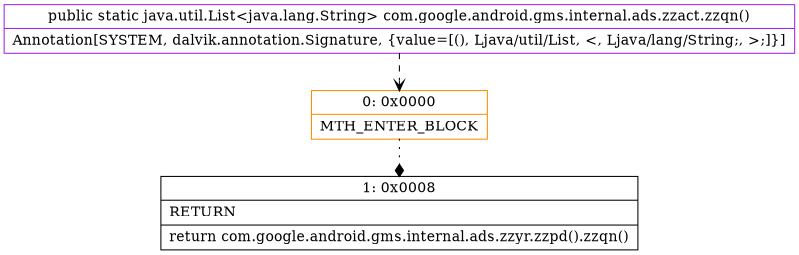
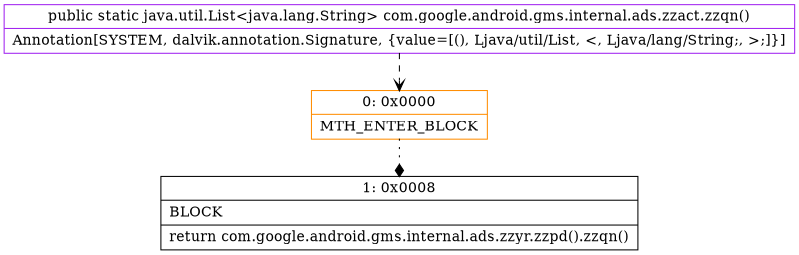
  digraph {
    node [shape=record]
    n1 [label="{0\:\ 0x0000|MTH_ENTER_BLOCK\l}" color=darkorange]
-   n2 [label="{1\:\ 0x0008|RETURN\l|return com.google.android.gms.internal.ads.zzyr.zzpd().zzqn()\l}" color=black]
+   n2 [label="{1\:\ 0x0008|BLOCK\l|return com.google.android.gms.internal.ads.zzyr.zzpd().zzqn()\l}" color=black]
    n3 [label="{public static java.util.List\<java.lang.String\> com.google.android.gms.internal.ads.zzact.zzqn()  | Annotation[SYSTEM, dalvik.annotation.Signature, \{value=[(), Ljava\/util\/List, \<, Ljava\/lang\/String;, \>;]\}]\l}" color=purple]
    n1 -> n2 [style=dotted arrowhead=diamond]
    n3 -> n1 [style=dashed arrowhead=vee]
  }
